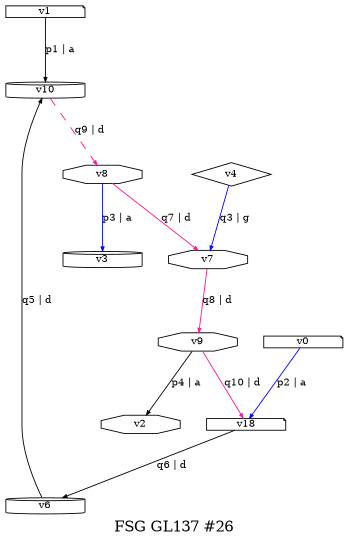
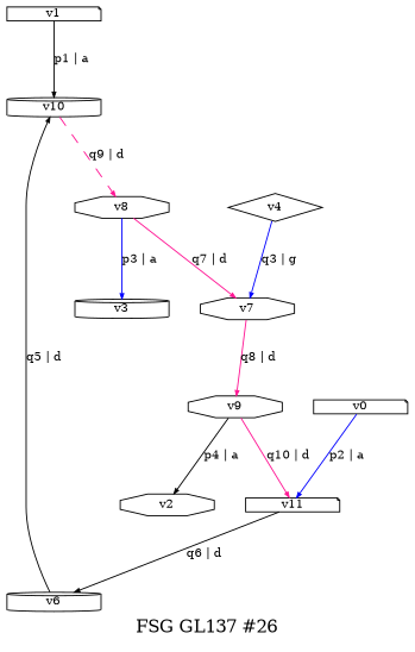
  digraph {
    fontsize=10
    label="FSG GL137 #26"
    noverlap=scale
    node [fontsize=7 margin=0 penwidth=0.6 shape=octagon]
    edge [arrowsize=0.3 color=black fontsize=7 penwidth=0.6 style=solid]
    v1 [height=0.01 shape=note]
    v10 [height=0.01 shape=cylinder]
    v8 [height=0.01]
    v3 [height=0.01 shape=cylinder]
    v7 [height=0.01]
    v0 [height=0.01 shape=note]
-   v11 [height=0.01 shape=note label=v18]
+   v11 [height=0.01 shape=note]
    v6 [height=0.01 shape=cylinder]
    v9 [height=0.01]
    v2 [height=0.01]
    v4 [height=0.01 shape=diamond]
    v1 -> v10 [label="p1 | a"]
    v10 -> v8 [color=deeppink label="q9 | d" style=dashed]
    v8 -> v3 [color=blue label="p3 | a"]
    v8 -> v7 [color=deeppink label="q7 | d"]
    v7 -> v9 [color=deeppink label="q8 | d"]
    v0 -> v11 [color=blue label="p2 | a"]
    v11 -> v6 [label="q6 | d"]
    v6 -> v10 [label="q5 | d"]
    v9 -> v11 [color=deeppink label="q10 | d"]
    v9 -> v2 [label="p4 | a"]
    v4 -> v7 [color=blue label="q3 | g"]
  }
